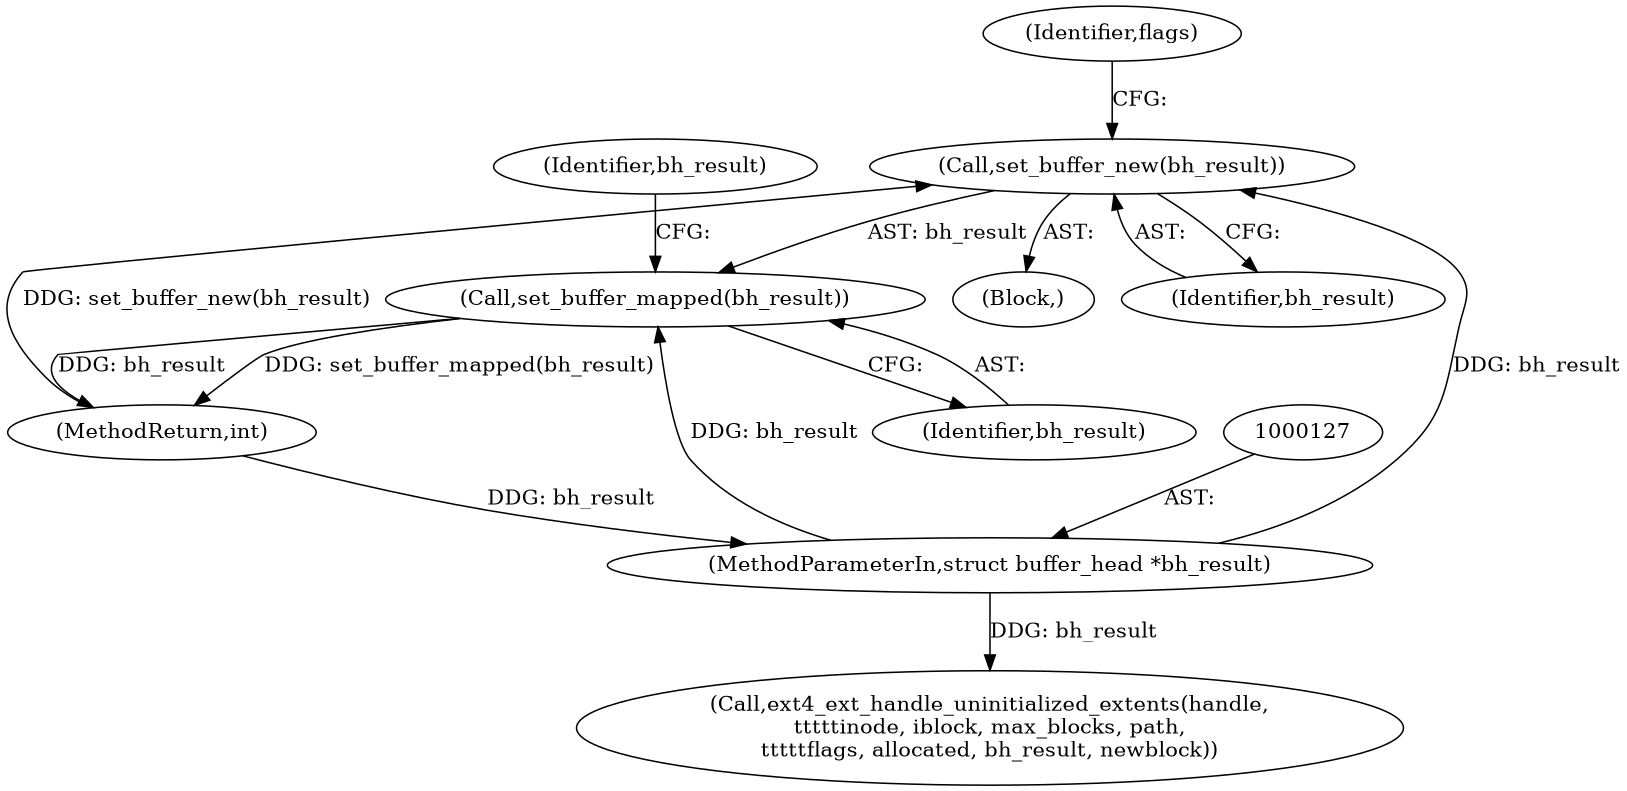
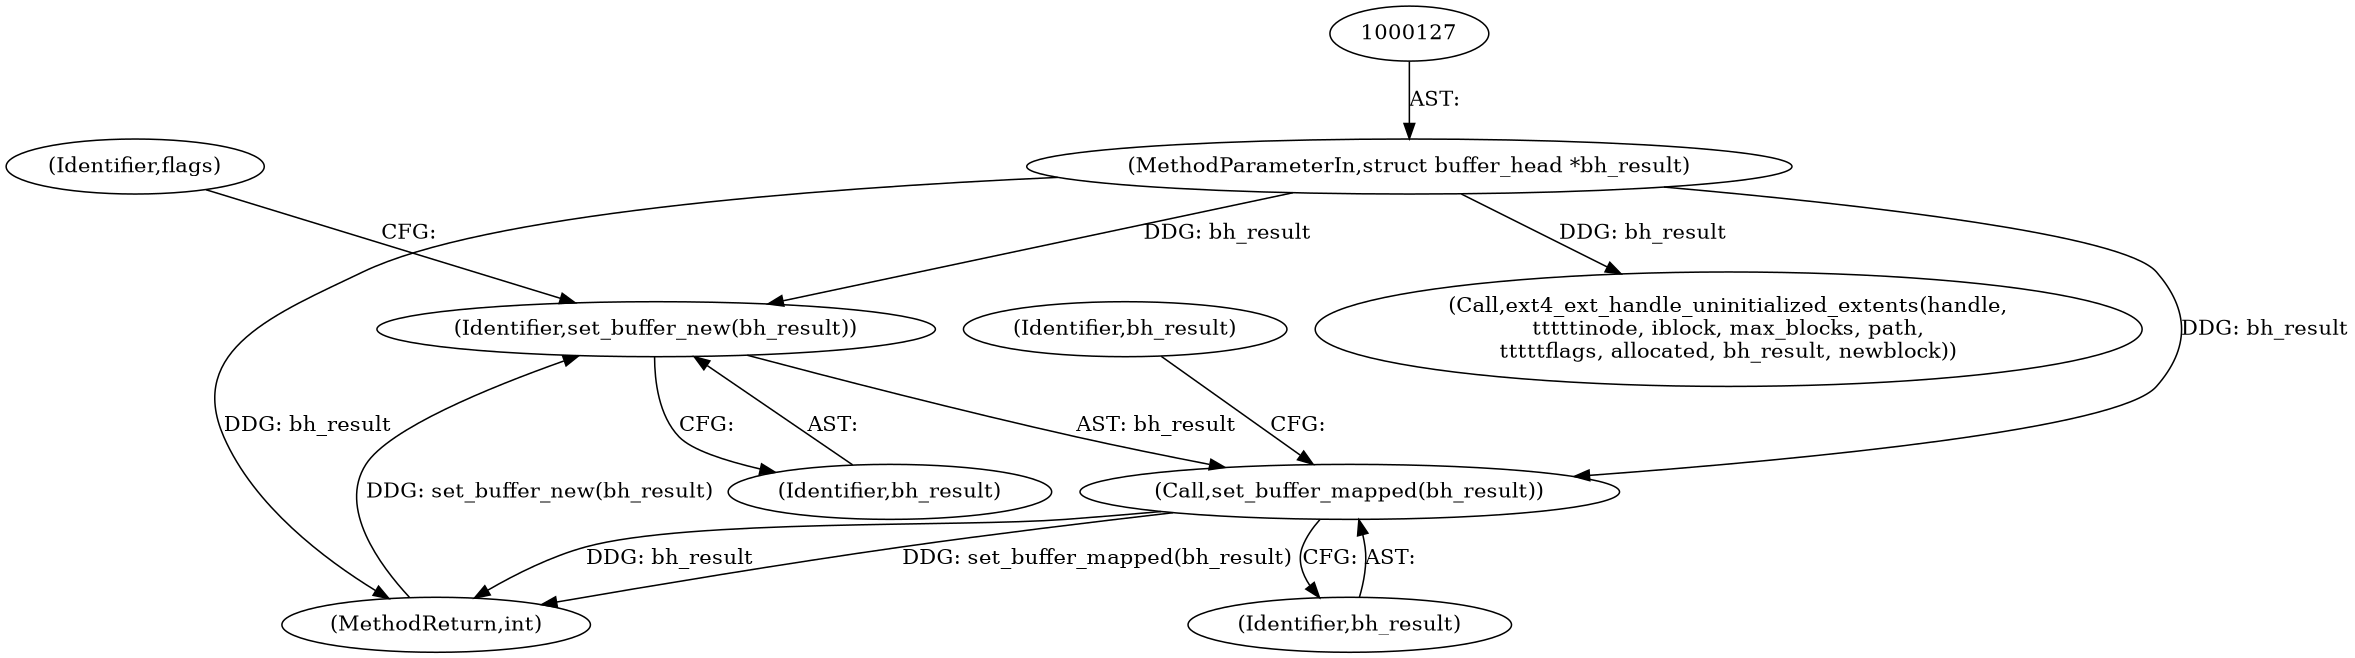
  digraph {
-   n1 [label="(Call,set_buffer_new(bh_result))"]
+   n1 [label="(Identifier,set_buffer_new(bh_result))"]
    n2 [label="(Call,set_buffer_mapped(bh_result))"]
-   n3 [label="(Block,)"]
    n4 [label="(Identifier,bh_result)"]
    n5 [label="(MethodReturn,int)"]
    n6 [label="(Identifier,bh_result)"]
    n7 [label="(MethodParameterIn,struct buffer_head *bh_result)"]
    n8 [label="(Call,ext4_ext_handle_uninitialized_extents(handle,\n\t\t\t\t\tinode, iblock, max_blocks, path,\n\t\t\t\t\tflags, allocated, bh_result, newblock))"]
    1000127
    n10 [label="(Identifier,flags)"]
    n11 [label="(Identifier,bh_result)"]
    n1 -> n2 [label="AST: bh_result"]
-   n1 -> n3 [label="AST: "]
    n1 -> n4 [label="CFG: "]
    n2 -> n5 [label="DDG: set_buffer_mapped(bh_result)"]
    n2 -> n5 [label="DDG: bh_result"]
    n2 -> n6 [label="CFG: "]
    n4 -> n1 [label="AST: "]
    n5 -> n1 [label="DDG: set_buffer_new(bh_result)"]
    n6 -> n2 [label="AST: "]
    n7 -> n1 [label="DDG: bh_result"]
    n7 -> n2 [label="DDG: bh_result"]
-   n5 -> n7 [label="DDG: bh_result"]
+   n7 -> n5 [label="DDG: bh_result"]
    n7 -> n8 [label="DDG: bh_result"]
    1000127 -> n7 [label="AST: "]
    n10 -> n1 [label="CFG: "]
    n11 -> n2 [label="CFG: "]
  }
